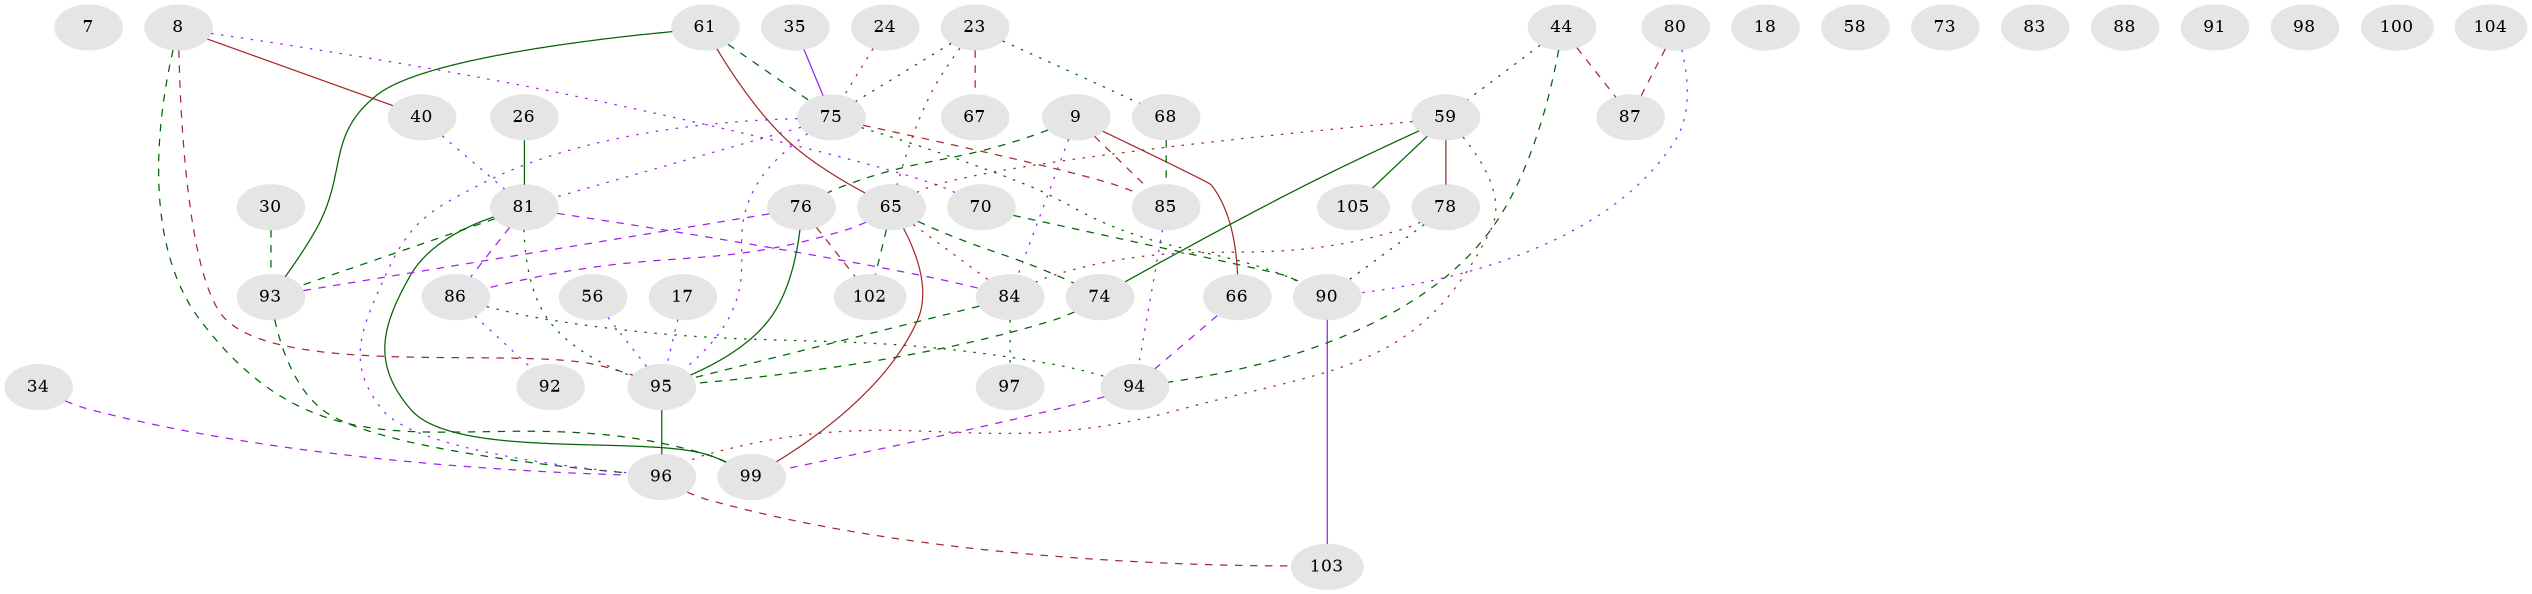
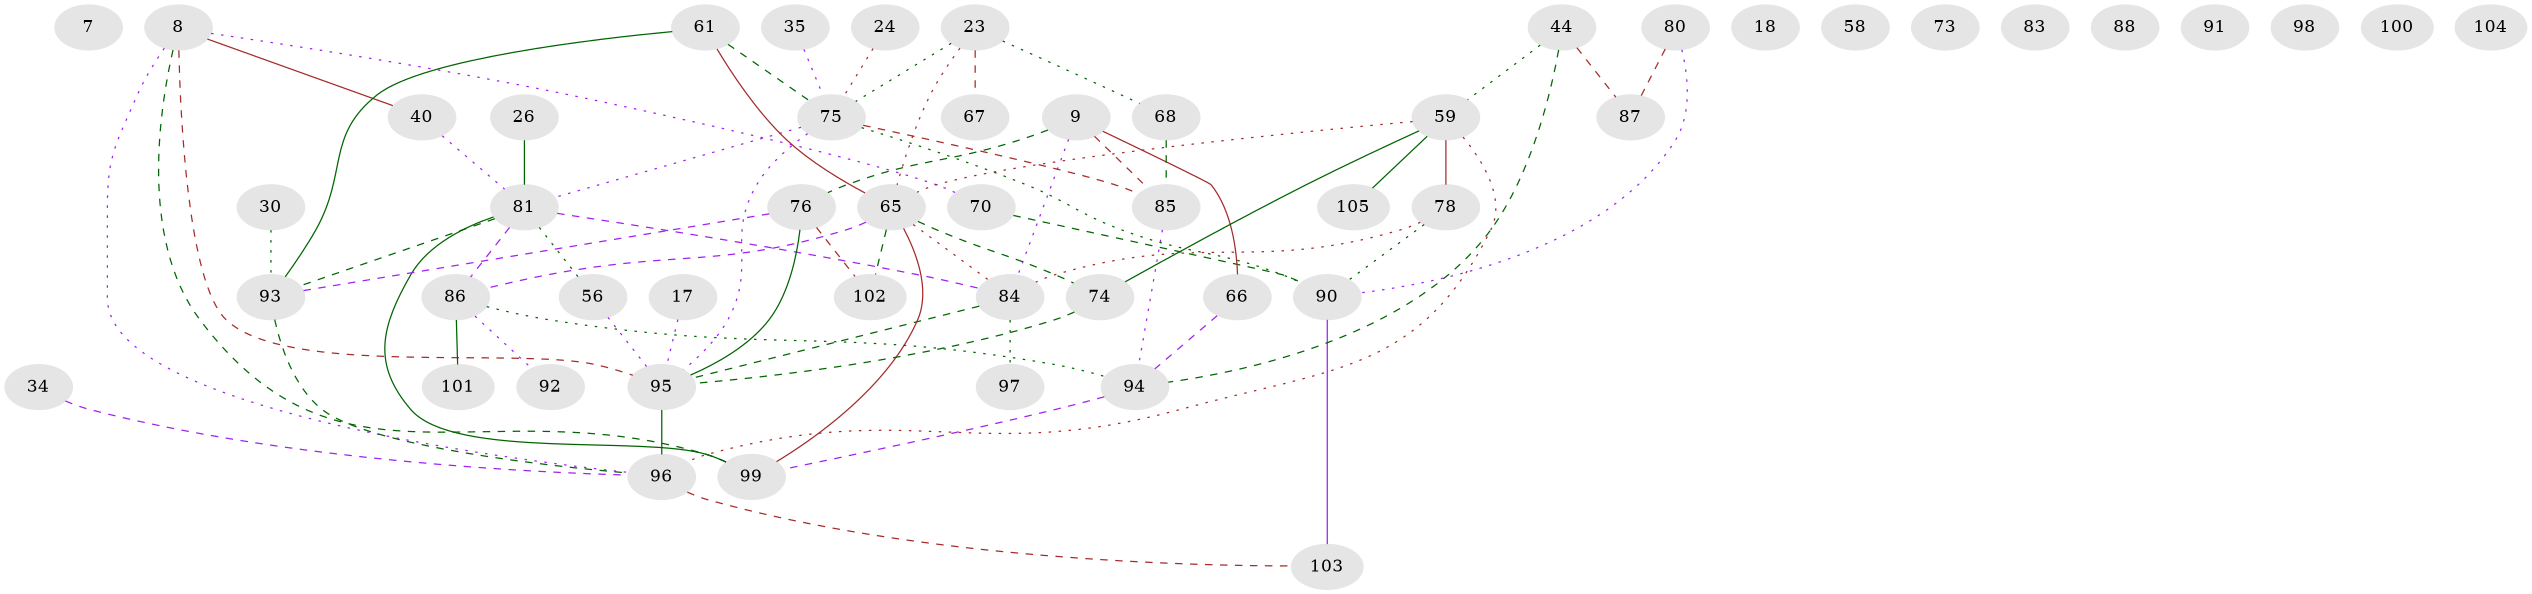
  graph {
    node [color=gray90 style=filled]
    edge [color=darkgreen style=dotted]
    7
    8
    40
    70
    95 [super="+57+54+77"]
    96 [super="+32+31+79"]
    99 [super="+82"]
    81 [super="+43"]
    90 [super="+89"]
    103 [super="+49"]
    9
    66
    76 [super="+4+15"]
    84 [super="+37+46"]
    85 [super="+36"]
    94
    93 [super="+71+14"]
    102
    97
    17
    18
    65 [super="+3+38+28"]
    74 [super="+69+55"]
    86 [super="+12+42+52"]
    23
    67
    68 [super="+6"]
    75 [super="+60+72"]
    24
    26
    30
    34
    35
    44 [super="+29"]
    59 [super="+33"]
    87
    78
    105
    56
    58
    61
    92
+   101
    73
    80
    83
    88
    91
    98
    100 [super="+1"]
    104
    8 -- 40 [color=brown style=solid]
    8 -- 70 [color=purple]
    8 -- 95 [color=brown style=dashed]
-   75 -- 96 [color=purple]
+   8 -- 96 [color=purple]
    8 -- 99 [style=dashed weight=2]
    40 -- 81 [color=purple]
    70 -- 90 [style=dashed]
    95 -- 96 [style=solid weight=4]
    96 -- 103 [color=brown style=dashed]
-   81 -- 95 [weight=2]
+   81 -- 56 [weight=2]
    81 -- 99 [style=solid weight=2]
    81 -- 84 [color=purple style=dashed weight=2]
    81 -- 93 [style=dashed weight=2]
    81 -- 86 [color=purple style=dashed]
    90 -- 103 [color=purple style=solid weight=2]
    9 -- 66 [color=brown style=solid]
    9 -- 76 [style=dashed]
    9 -- 84 [color=purple]
    9 -- 85 [color=brown style=dashed weight=2]
    66 -- 94 [color=purple style=dashed]
    76 -- 95 [style=solid]
    76 -- 93 [color=purple style=dashed]
    76 -- 102 [color=brown style=dashed]
    84 -- 95 [style=dashed weight=2]
    84 -- 97
    85 -- 94 [color=purple]
    94 -- 99 [color=purple style=dashed]
    93 -- 96 [style=dashed weight=2]
    17 -- 95 [color=purple]
    65 -- 99 [color=brown style=solid]
    65 -- 84 [color=brown]
    65 -- 102 [style=dashed]
    65 -- 74 [style=dashed]
    65 -- 86 [color=purple style=dashed]
    74 -- 95 [style=dashed]
    86 -- 94 [weight=2]
    86 -- 92 [color=purple]
+   86 -- 101 [style=solid]
    23 -- 65 [color=brown]
    23 -- 67 [color=brown style=dashed]
    23 -- 68
    23 -- 75
    68 -- 85 [style=dashed]
    75 -- 95 [color=purple weight=2]
    75 -- 81 [color=purple]
    75 -- 90 [weight=2]
    75 -- 85 [color=brown style=dashed weight=2]
    24 -- 75 [color=brown]
    26 -- 81 [style=solid]
-   30 -- 93 [style=dashed]
+   30 -- 93
    34 -- 96 [color=purple style=dashed]
-   35 -- 75 [color=purple style=solid]
+   35 -- 75 [color=purple]
    44 -- 94 [style=dashed]
    44 -- 59
    44 -- 87 [color=brown style=dashed]
    59 -- 96 [color=brown weight=3]
    59 -- 65 [color=brown weight=2]
    59 -- 74 [style=solid]
    59 -- 78 [color=brown style=solid]
    59 -- 105 [style=solid]
    78 -- 90
    78 -- 84 [color=brown]
    56 -- 95 [color=purple]
    61 -- 93 [style=solid]
    61 -- 65 [color=brown style=solid]
    61 -- 75 [style=dashed]
    80 -- 90 [color=purple]
    80 -- 87 [color=brown style=dashed]
  }
